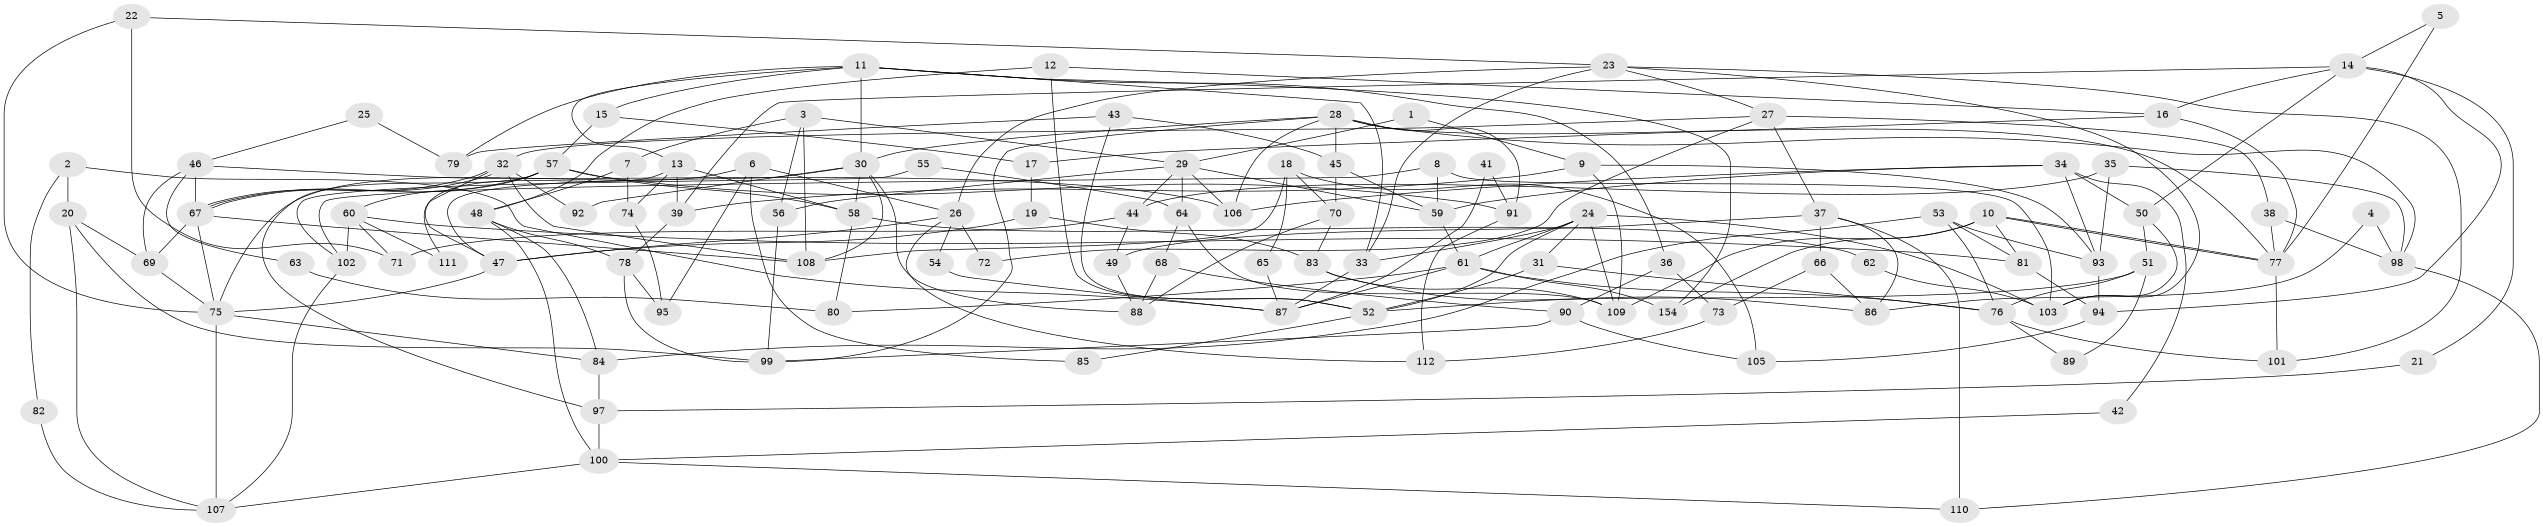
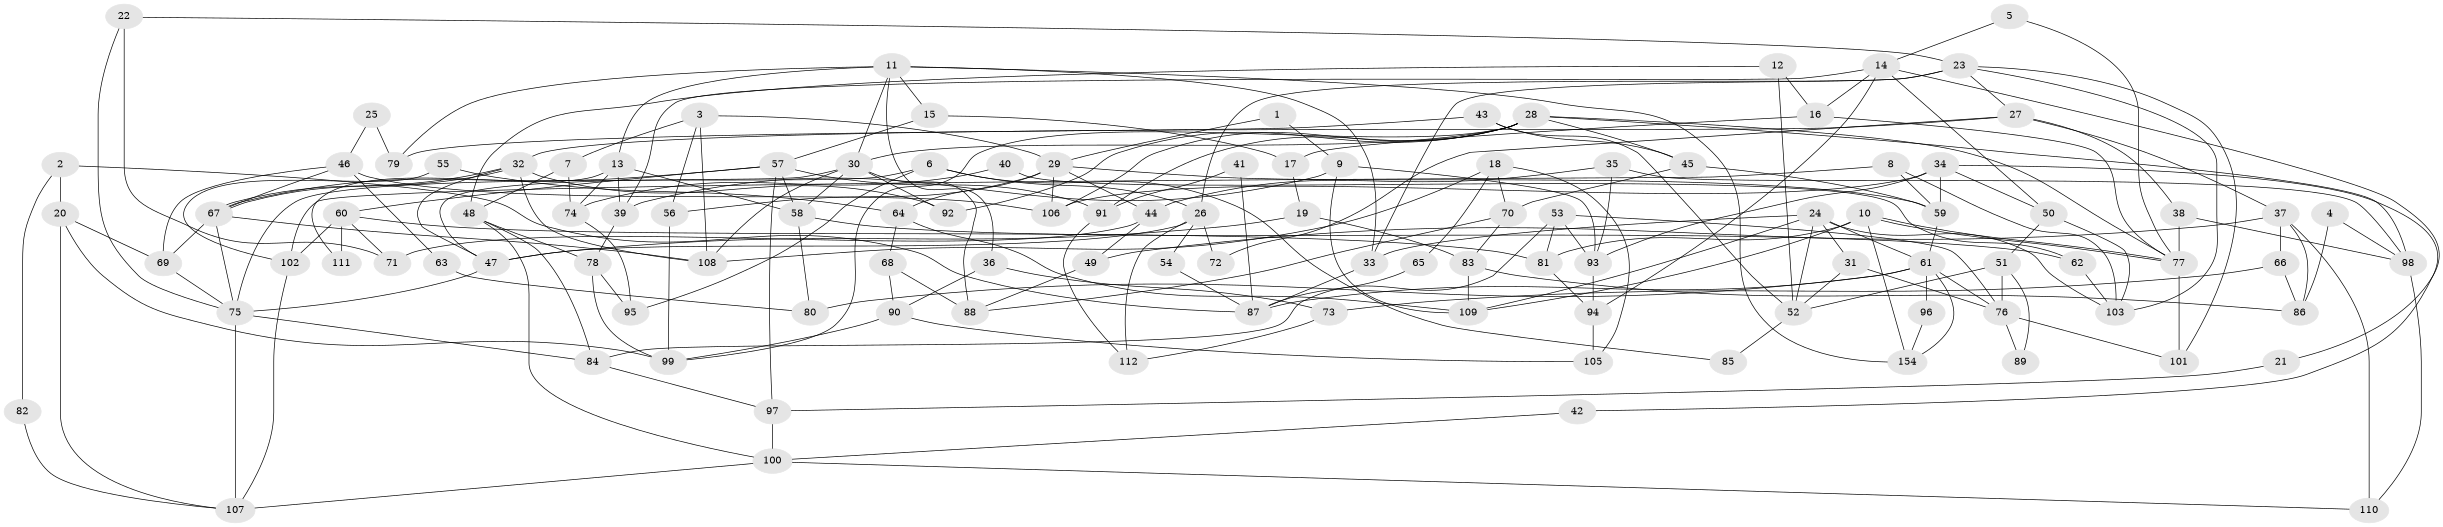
  graph {
    node [color=gray90 style=filled]
    1
    9
    29
    39
    93
    109
    56
    59
    106
    44
    64
    2
    20
    82
    87
    69
    99
    107
    3
    7
    108
    48
    74
    4
    86
    98
    110
    5
    14
    77
    16
    21
    50
    94
    101
    6
    26
    75
    85
    95
    47
    54
    72
    112
    84
    78
    100
    8
    102
    103
    61
    10
    81
    n54 [label=154]
    11
    13
    15
    30
    33
    36
    79
    58
    111
    17
    57
    92
    88
    73
    90
    12
    52
    62
    80
    97
    51
    105
    19
    91
    67
    60
    83
    18
    65
    70
    22
    23
    71
    27
    32
    37
    38
    24
    31
    76
+   96
    25
    46
    63
    49
    66
    28
    45
    68
    89
    34
    42
    35
+   40
    41
    43
    53
    55
    1 -- 9
    1 -- 29
    9 -- 39
    9 -- 93
    9 -- 109
    29 -- 56
    29 -- 59
    29 -- 106
    29 -- 44
    29 -- 64
    39 -- 78
    93 -- 94
    56 -- 99
    59 -- 61
    44 -- 71
    44 -- 49
    64 -- 109
    64 -- 68
    2 -- 20
    2 -- 82
    2 -- 87
    20 -- 69
    20 -- 99
    20 -- 107
    82 -- 107
    69 -- 75
    3 -- 29
    3 -- 56
    3 -- 7
    3 -- 108
    7 -- 48
    7 -- 74
    48 -- 84
    48 -- 78
    48 -- 100
    74 -- 95
    4 -- 86
    4 -- 98
    98 -- 110
    5 -- 14
    5 -- 77
    14 -- 39
    14 -- 16
    14 -- 21
    14 -- 50
    14 -- 94
    77 -- 101
    16 -- 77
    16 -- 17
    21 -- 97
    50 -- 103
    50 -- 51
    94 -- 105
    6 -- 26
    6 -- 75
    6 -- 85
    6 -- 95
    26 -- 47
    26 -- 54
    26 -- 72
    26 -- 112
    75 -- 107
    75 -- 84
    47 -- 75
    54 -- 87
    84 -- 97
    78 -- 99
    78 -- 95
    100 -- 107
    100 -- 110
    8 -- 59
    8 -- 102
    8 -- 103
    102 -- 107
    61 -- 87
    61 -- n54
    61 -- 80
    61 -- 76
+   61 -- 96
    10 -- 109
    10 -- 77
    10 -- 77
    10 -- 81
    10 -- n54
    81 -- 94
    11 -- n54
    11 -- 13
    11 -- 15
    11 -- 30
    11 -- 33
    11 -- 36
    11 -- 79
    13 -- 39
    13 -- 74
    13 -- 58
    13 -- 111
    15 -- 17
    15 -- 57
    30 -- 108
    30 -- 47
    30 -- 58
    30 -- 92
    30 -- 88
    33 -- 87
    36 -- 73
    36 -- 90
    58 -- 62
    58 -- 80
    17 -- 19
    57 -- 58
    57 -- 97
    57 -- 91
    57 -- 67
    57 -- 60
    73 -- 112
    90 -- 99
    90 -- 105
    12 -- 48
    12 -- 16
    12 -- 52
    52 -- 85
    62 -- 103
    97 -- 100
    51 -- 52
    51 -- 76
    51 -- 89
    19 -- 47
    19 -- 83
    91 -- 112
    67 -- 69
    67 -- 108
    67 -- 75
    60 -- 102
    60 -- 81
    60 -- 111
    60 -- 71
    83 -- 109
    83 -- 86
    18 -- 108
    18 -- 105
    18 -- 65
    18 -- 70
    65 -- 87
    70 -- 88
    70 -- 83
    22 -- 75
    22 -- 23
    22 -- 71
    23 -- 101
    23 -- 26
    23 -- 103
    23 -- 33
    23 -- 27
    27 -- 72
    27 -- 32
    27 -- 37
    27 -- 38
    32 -- 108
    32 -- 47
    32 -- 92
    32 -- 67
    32 -- 67
    37 -- 86
    37 -- 110
    37 -- 49
    37 -- 66
    38 -- 98
    38 -- 77
    24 -- 109
    24 -- 103
    24 -- 61
    24 -- 33
    24 -- 52
    24 -- 31
    31 -- 52
    31 -- 76
    76 -- 101
    76 -- 89
+   96 -- n54
    25 -- 79
    25 -- 46
    46 -- 106
    46 -- 69
    46 -- 67
    46 -- 63
    63 -- 80
    49 -- 88
    66 -- 86
    66 -- 73
    28 -- 106
    28 -- 99
    28 -- 98
    28 -- 77
    28 -- 30
+   28 -- 92
    28 -- 91
    28 -- 45
    45 -- 59
    45 -- 70
    68 -- 88
    68 -- 90
    34 -- 93
    34 -- 59
    34 -- 106
    34 -- 50
    34 -- 42
    42 -- 100
    35 -- 93
    35 -- 44
    35 -- 98
+   40 -- 74
+   40 -- 62
    41 -- 87
    41 -- 91
    43 -- 79
    43 -- 52
    43 -- 45
    53 -- 93
    53 -- 84
    53 -- 81
    53 -- 76
    55 -- 64
    55 -- 102
  }
